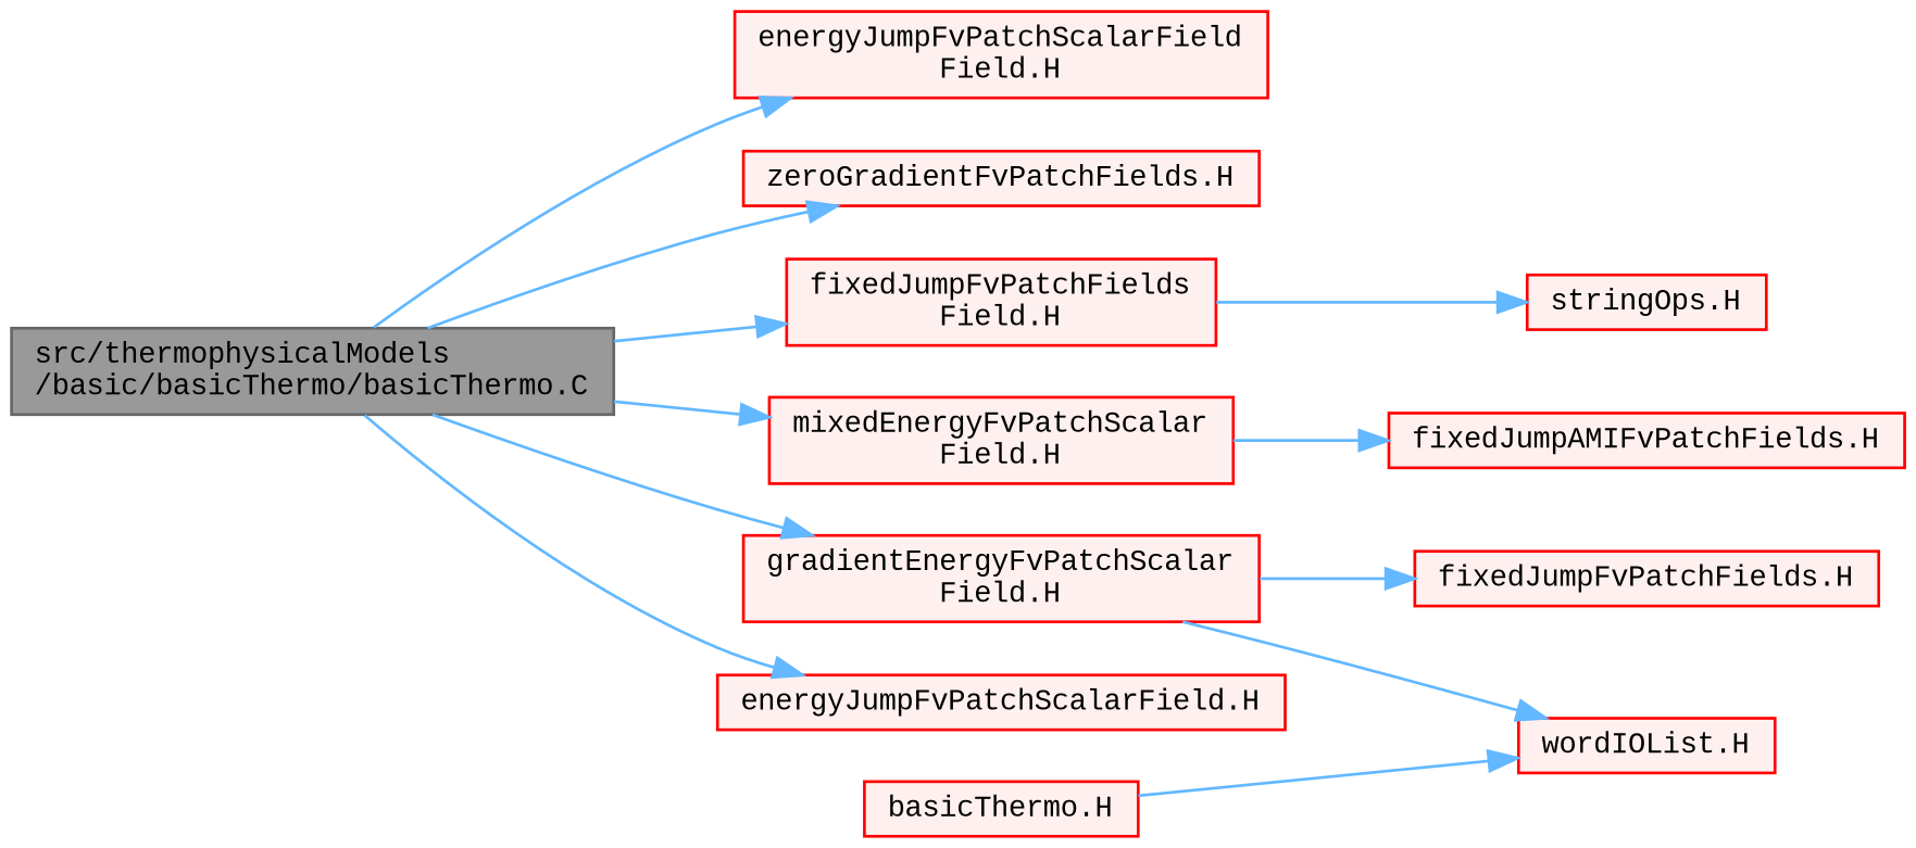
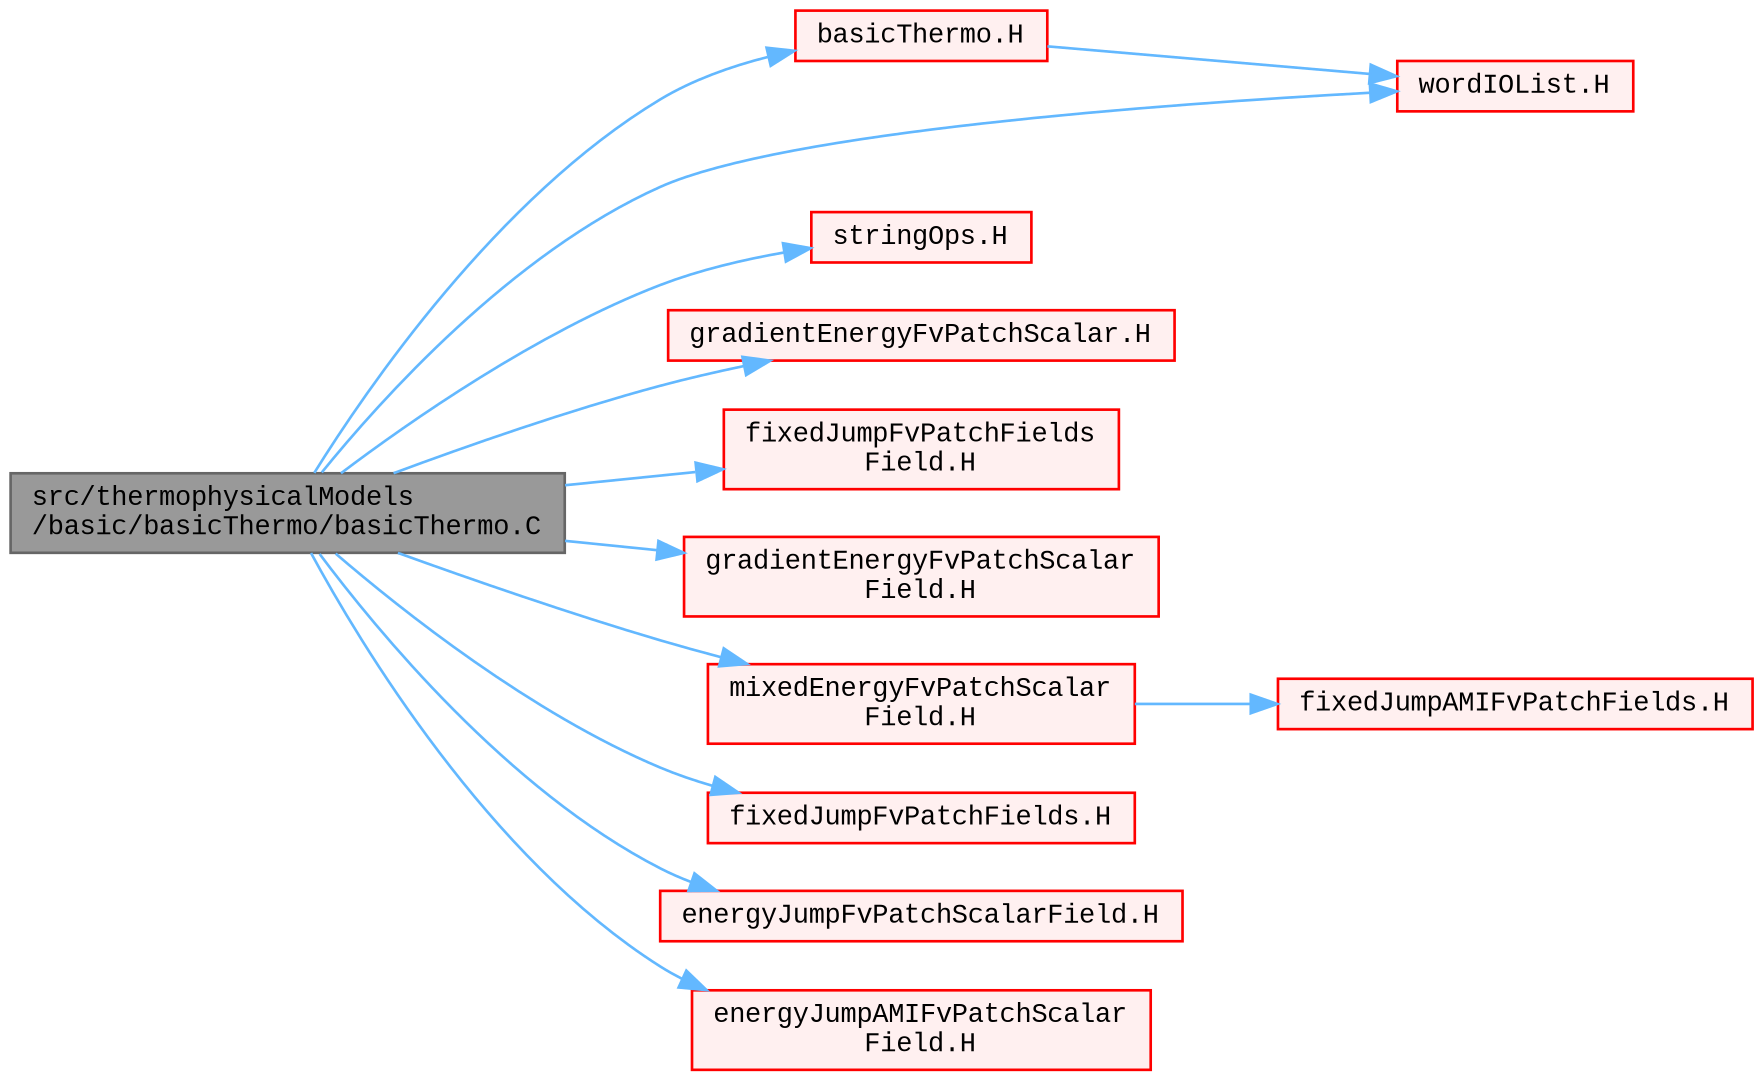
  digraph {
    fontname="Liberation Mono"
    rankdir=LR
    node [color=red fillcolor="#FFF0F0" fontname="Liberation Mono" fontsize=10 shape=box style=filled]
    edge [color=steelblue1 fontname="Liberation Mono" fontsize=10 labelfontname=Helvetica labelfontsize=10 style=solid]
    n1 [color=gray40 fillcolor=grey60 fontcolor=black height=0.2 label="src/thermophysicalModels\l/basic/basicThermo/basicThermo.C" width=0.4]
    n2 [height=0.2 label="basicThermo.H" width=0.4]
    n3 [height=0.2 label="wordIOList.H" width=0.4]
    n4 [height=0.2 label="stringOps.H" width=0.4]
-   n5 [height=0.2 label="zeroGradientFvPatchFields.H" width=0.4]
+   n5 [height=0.2 label="gradientEnergyFvPatchScalar.H" width=0.4]
    n6 [height=0.2 label="fixedJumpFvPatchFields\lField.H" width=0.4]
    n7 [height=0.2 label="gradientEnergyFvPatchScalar\lField.H" width=0.4]
    n8 [height=0.2 label="mixedEnergyFvPatchScalar\lField.H" width=0.4]
    n9 [height=0.2 label="fixedJumpFvPatchFields.H" width=0.4]
    n10 [height=0.2 label="energyJumpFvPatchScalarField.H" width=0.4]
-   n11 [height=0.2 label="energyJumpFvPatchScalarField\lField.H" width=0.4]
+   n11 [height=0.2 label="energyJumpAMIFvPatchScalar\lField.H" width=0.4]
    n12 [height=0.2 label="fixedJumpAMIFvPatchFields.H" width=0.4]
-   n7 -> n3
-   n6 -> n4
+   n1 -> n2
+   n1 -> n3
+   n1 -> n4
    n1 -> n5
    n1 -> n6
    n1 -> n7
    n1 -> n8
-   n7 -> n9
+   n1 -> n9
    n1 -> n10
    n1 -> n11
    n2 -> n3
    n8 -> n12
  }
